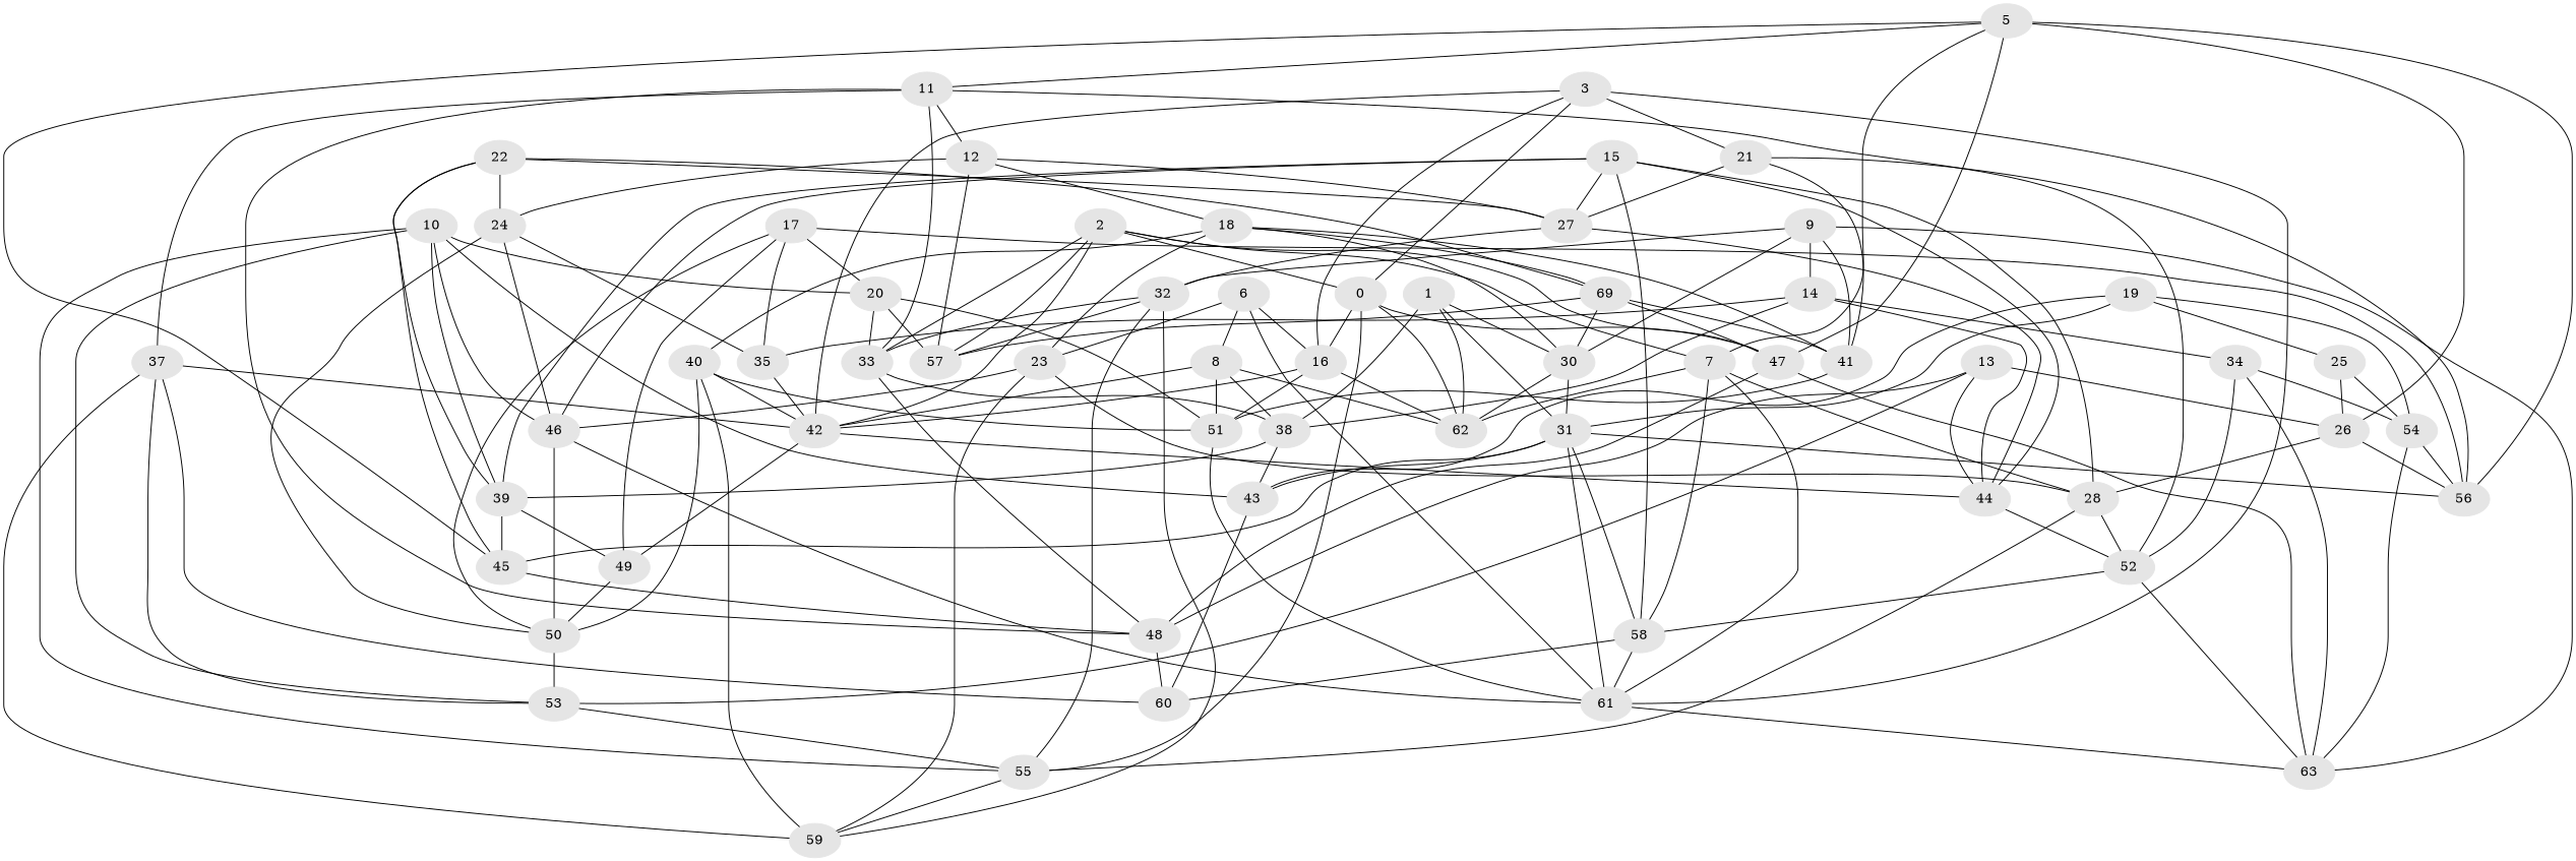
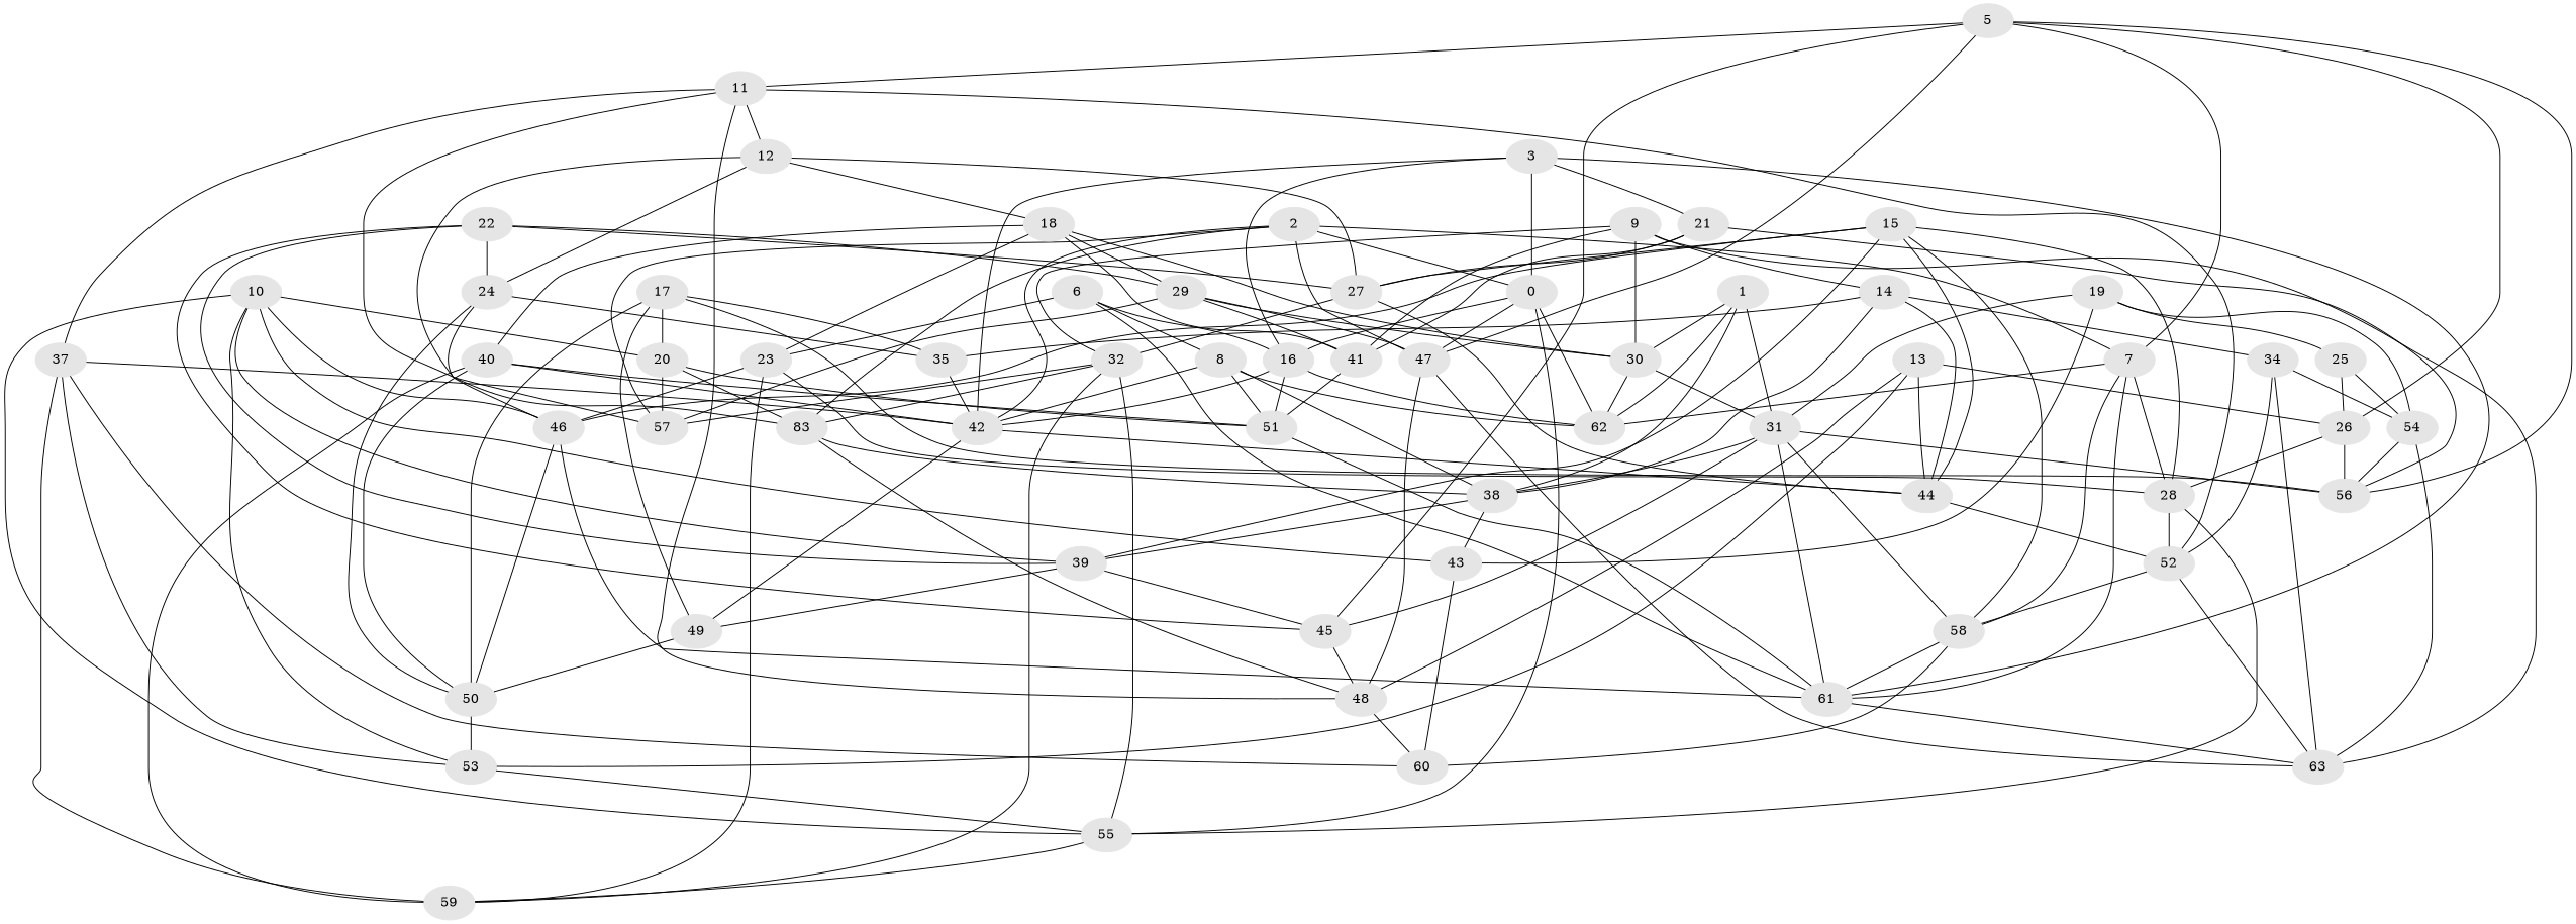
  graph {
    node [color=gray90 style=filled]
    edge [weight=1.0]
    1
    30
    31
    38
    62
    61
    45
    56
    58
    43
    39
    n12 [label=0]
    2
    7
-   33
+   33 [label=83]
    42
    47
    57
    16
    55
    28
    48
    44
    49
    63
    3
    21
    51
    41
    27
    59
    5
    11
    26
    12
    37
    52
    6
    8
    23
    46
    60
    9
    14
    32
    34
    35
    10
    20
    53
    18
    24
-   29 [label=69]
+   29
    40
    50
    13
    54
    15
    17
    19
    25
    22
    1 -- 30
    1 -- 31
    1 -- 38
    1 -- 62
    30 -- 31
    30 -- 62
    31 -- 61 [weight=2.0]
    31 -- 45 [weight=2.0]
    31 -- 56
    31 -- 58
-   31 -- 43
+   31 -- 38
    38 -- 43
    38 -- 39
    61 -- 63
    45 -- 48
    58 -- 61
    58 -- 60
    43 -- 60
    39 -- 45
    39 -- 49
    n12 -- 62
    n12 -- 47
    n12 -- 16
    n12 -- 55
    2 -- n12
    2 -- 7
    2 -- 33
    2 -- 42
    2 -- 47
    2 -- 57
    7 -- 62
    7 -- 61
    7 -- 58
    7 -- 28
    33 -- 38
    33 -- 48
    42 -- 44
    42 -- 49
    47 -- 48
    47 -- 63
    16 -- 62
    16 -- 42
    16 -- 51
    55 -- 59
    28 -- 55
    28 -- 52
    48 -- 60
    44 -- 52
    49 -- 50
    3 -- 61 [weight=2.0]
    3 -- n12
    3 -- 42
    3 -- 16
    3 -- 21
    21 -- 56
    21 -- 41
    21 -- 27
    51 -- 61
    41 -- 51
    27 -- 44
    27 -- 32
    5 -- 45
    5 -- 56
    5 -- 7
    5 -- 47
    5 -- 11
    5 -- 26
    11 -- 33
    11 -- 48
    11 -- 12
    11 -- 37
    11 -- 52
    26 -- 56
    26 -- 28
    12 -- 57 [weight=2.0]
    12 -- 27
    12 -- 18
    12 -- 24
    37 -- 42
    37 -- 59
    37 -- 60
    37 -- 53
    52 -- 58
    52 -- 63
    6 -- 61
    6 -- 16
    6 -- 8
    6 -- 23
    8 -- 38
    8 -- 62
    8 -- 42 [weight=2.0]
    8 -- 51
    23 -- 28
    23 -- 59
    23 -- 46
    46 -- 61
    46 -- 50
    9 -- 30
    9 -- 63
    9 -- 41 [weight=2.0]
    9 -- 14
    9 -- 32
    14 -- 38
    14 -- 44
    14 -- 34 [weight=2.0]
    14 -- 35
    32 -- 33
    32 -- 57
    32 -- 55
    32 -- 59
    34 -- 63
    34 -- 52
    34 -- 54 [weight=2.0]
    35 -- 42
    10 -- 43 [weight=2.0]
    10 -- 39
    10 -- 55
    10 -- 46
    10 -- 20
    10 -- 53
    20 -- 33
    20 -- 57
    20 -- 51
    53 -- 55
    18 -- 30
    18 -- 41
    18 -- 23
    18 -- 29
    18 -- 40
    24 -- 46
    24 -- 35
    24 -- 50
    29 -- 30
    29 -- 47
    29 -- 57
    29 -- 41
    40 -- 42
    40 -- 51
    40 -- 59 [weight=2.0]
    40 -- 50
    50 -- 53
    13 -- 48
    13 -- 44
    13 -- 26
    13 -- 53
    54 -- 56
    54 -- 63
    15 -- 58
    15 -- 39
    15 -- 28
    15 -- 44
    15 -- 27
    15 -- 46
    17 -- 56
    17 -- 49
    17 -- 35
    17 -- 20 [weight=2.0]
    17 -- 50
    19 -- 31
    19 -- 43
    19 -- 54
    19 -- 25
    25 -- 26 [weight=2.0]
    25 -- 54
    22 -- 45
    22 -- 39
    22 -- 27
    22 -- 24 [weight=2.0]
    22 -- 29
  }
